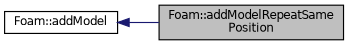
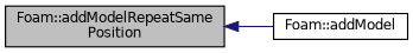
  digraph {
    rankdir=LR
    node [color=black fontname=Helvetica fontsize=10 shape=record style=filled]
    n1 [fillcolor=grey75 fontcolor=black height=0.2 label="Foam::addModelRepeatSame\lPosition" width=0.4]
    n2 [fillcolor=white height=0.2 label="Foam::addModel" width=0.4]
-   n2 -> n1 [color=midnightblue dir=back fontname=Helvetica fontsize=10 labelfontname=Helvetica labelfontsize=10 style=solid]
+   n1 -> n2 [color=midnightblue dir=back fontname=Helvetica fontsize=10 labelfontname=Helvetica labelfontsize=10 style=solid]
  }
